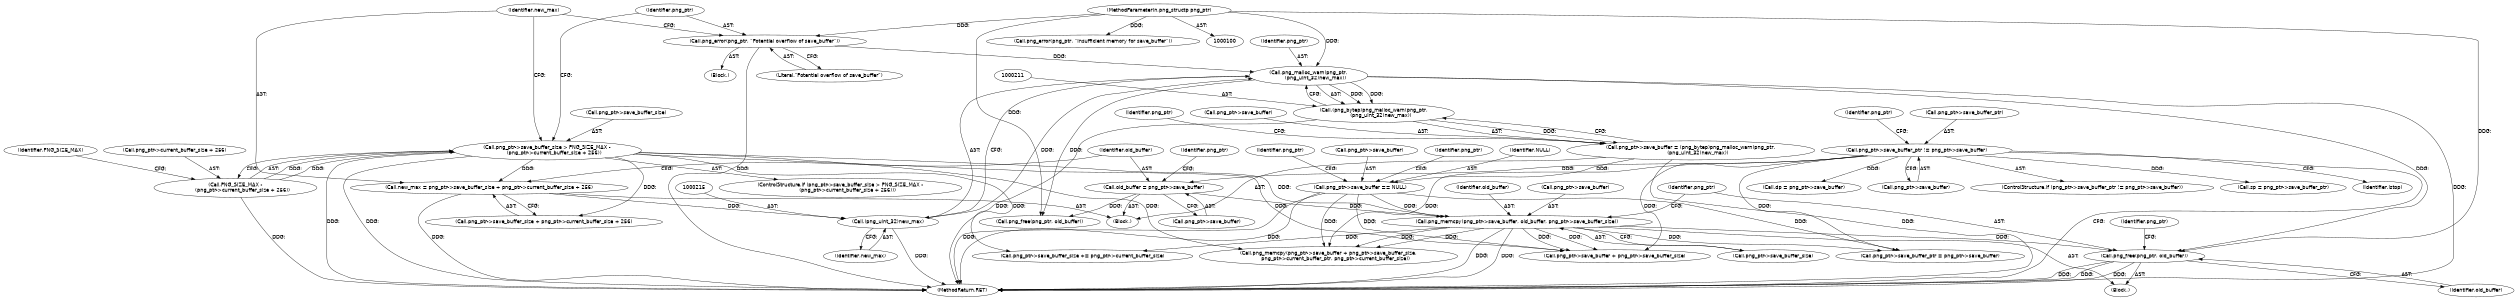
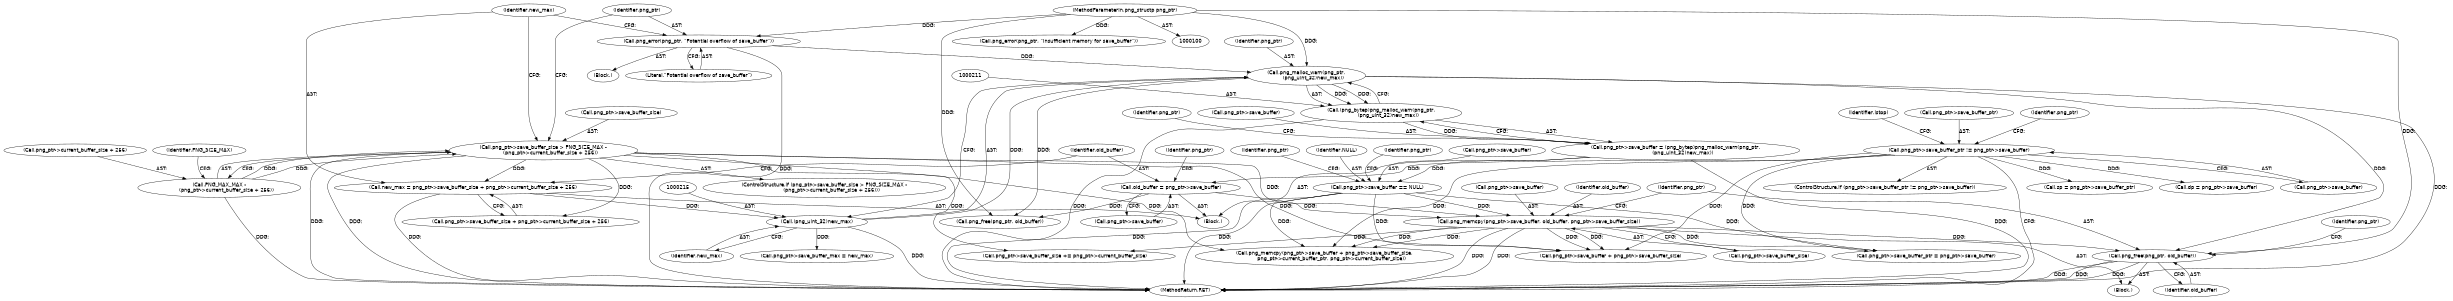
  digraph {
    fontname="DejaVu Sans"
    node [fontname="DejaVu Sans"]
    edge [fontname="DejaVu Sans"]
    n1 [label="(Call,png_free(png_ptr, old_buffer))"]
    n2 [label="(Identifier,old_buffer)"]
    n3 [label="(MethodReturn,RET)"]
    n4 [label="(Block,)"]
    n5 [label="(Call,png_malloc_warn(png_ptr,\n         (png_uint_32)new_max))"]
    n6 [label="(Call,(png_uint_32)new_max)"]
    n7 [label="(Call,(png_bytep)png_malloc_warn(png_ptr,\n         (png_uint_32)new_max))"]
    n8 [label="(Call,png_free(png_ptr, old_buffer))"]
+   n9 [label="(Call,png_ptr->save_buffer_max = new_max)"]
    n10 [label="(Identifier,new_max)"]
    n11 [label="(Call,png_ptr->save_buffer = (png_bytep)png_malloc_warn(png_ptr,\n         (png_uint_32)new_max))"]
    n12 [label="(Call,png_error(png_ptr, \"Potential overflow of save_buffer\"))"]
    n13 [label="(Block,)"]
    n14 [label="(Literal,\"Potential overflow of save_buffer\")"]
    n15 [label="(MethodParameterIn,png_structp png_ptr)"]
    n16 [label="(Call,png_error(png_ptr, \"Insufficient memory for save_buffer\"))"]
    1000100
    n18 [label="(Call,new_max = png_ptr->save_buffer_size + png_ptr->current_buffer_size + 256)"]
    n19 [label="(Block,)"]
    n20 [label="(Call,png_ptr->save_buffer_size + png_ptr->current_buffer_size + 256)"]
    n21 [label="(Call,png_ptr->save_buffer_size > PNG_SIZE_MAX -\n         (png_ptr->current_buffer_size + 256))"]
-   n22 [label="(Call,PNG_SIZE_MAX -\n         (png_ptr->current_buffer_size + 256))"]
+   n22 [label="(Call,PNG_MAX_MAX -\n         (png_ptr->current_buffer_size + 256))"]
    n23 [label="(Call,png_memcpy(png_ptr->save_buffer, old_buffer, png_ptr->save_buffer_size))"]
    n24 [label="(Call,png_ptr->save_buffer_size += png_ptr->current_buffer_size)"]
    n25 [label="(Call,png_memcpy(png_ptr->save_buffer + png_ptr->save_buffer_size,\n         png_ptr->current_buffer_ptr, png_ptr->current_buffer_size))"]
    n26 [label="(ControlStructure,if (png_ptr->save_buffer_size > PNG_SIZE_MAX -\n         (png_ptr->current_buffer_size + 256)))"]
    n27 [label="(Call,png_ptr->save_buffer + png_ptr->save_buffer_size)"]
    n28 [label="(Call,png_ptr->save_buffer_ptr = png_ptr->save_buffer)"]
    n29 [label="(Call,png_ptr->save_buffer_size)"]
    n30 [label="(Call,png_ptr->current_buffer_size + 256)"]
    n31 [label="(Call,png_ptr->save_buffer == NULL)"]
    n32 [label="(Identifier,NULL)"]
    n33 [label="(Call,old_buffer = png_ptr->save_buffer)"]
    n34 [label="(Call,png_ptr->save_buffer)"]
    n35 [label="(Call,png_ptr->save_buffer_ptr != png_ptr->save_buffer)"]
    n36 [label="(Call,dp = png_ptr->save_buffer)"]
    n37 [label="(Call,png_ptr->save_buffer)"]
    n38 [label="(ControlStructure,if (png_ptr->save_buffer_ptr != png_ptr->save_buffer))"]
    n39 [label="(Call,sp = png_ptr->save_buffer_ptr)"]
    n40 [label="(Identifier,png_ptr)"]
    n41 [label="(Identifier,png_ptr)"]
    n42 [label="(Identifier,istop)"]
    n43 [label="(Identifier,new_max)"]
    n44 [label="(Identifier,PNG_SIZE_MAX)"]
    n45 [label="(Identifier,png_ptr)"]
    n46 [label="(Identifier,png_ptr)"]
    n47 [label="(Call,png_ptr->save_buffer_ptr)"]
    n48 [label="(Call,png_ptr->save_buffer)"]
    n49 [label="(Identifier,png_ptr)"]
    n50 [label="(Call,png_ptr->save_buffer)"]
    n51 [label="(Identifier,png_ptr)"]
    n52 [label="(Identifier,old_buffer)"]
    n53 [label="(Call,png_ptr->save_buffer)"]
    n54 [label="(Identifier,png_ptr)"]
    n55 [label="(Call,png_ptr->save_buffer_size)"]
    n56 [label="(Identifier,png_ptr)"]
    n57 [label="(Identifier,png_ptr)"]
    n58 [label="(Identifier,old_buffer)"]
    1000215
    1000211
    n1 -> n2 [label="CFG: "]
    n1 -> n3 [label="DDG: "]
    n1 -> n3 [label="DDG: "]
    n1 -> n3 [label="DDG: "]
    n1 -> n4 [label="AST: "]
    n2 -> n1 [label="AST: "]
    n5 -> n1 [label="DDG: "]
    n5 -> n3 [label="DDG: "]
    n5 -> n6 [label="CFG: "]
    n5 -> n7 [label="AST: "]
    n5 -> n7 [label="DDG: "]
    n5 -> n7 [label="DDG: "]
    n5 -> n8 [label="DDG: "]
    n6 -> n3 [label="DDG: "]
    n6 -> n5 [label="AST: "]
    n6 -> n5 [label="DDG: "]
+   n6 -> n9 [label="DDG: "]
    n6 -> n10 [label="CFG: "]
    n7 -> n3 [label="DDG: "]
    n7 -> n5 [label="CFG: "]
    n7 -> n11 [label="AST: "]
    n7 -> n11 [label="DDG: "]
    n10 -> n6 [label="AST: "]
    n11 -> n3 [label="DDG: "]
    n11 -> n7 [label="CFG: "]
    n11 -> n19 [label="AST: "]
    n11 -> n31 [label="DDG: "]
    n12 -> n3 [label="DDG: "]
    n12 -> n5 [label="DDG: "]
    n12 -> n13 [label="AST: "]
    n12 -> n14 [label="CFG: "]
    n14 -> n12 [label="AST: "]
    n15 -> n1 [label="DDG: "]
    n15 -> n5 [label="DDG: "]
    n15 -> n8 [label="DDG: "]
    n15 -> n12 [label="DDG: "]
    n15 -> n16 [label="DDG: "]
    n15 -> 1000100 [label="AST: "]
    n18 -> n3 [label="DDG: "]
    n18 -> n6 [label="DDG: "]
    n18 -> n19 [label="AST: "]
    n18 -> n20 [label="CFG: "]
    n20 -> n18 [label="AST: "]
    n21 -> n3 [label="DDG: "]
    n21 -> n3 [label="DDG: "]
    n21 -> n18 [label="DDG: "]
    n21 -> n20 [label="DDG: "]
    n21 -> n22 [label="CFG: "]
    n21 -> n23 [label="DDG: "]
    n21 -> n24 [label="DDG: "]
    n21 -> n25 [label="DDG: "]
    n21 -> n26 [label="AST: "]
    n21 -> n27 [label="DDG: "]
    n22 -> n3 [label="DDG: "]
    n22 -> n21 [label="AST: "]
    n22 -> n21 [label="DDG: "]
    n22 -> n21 [label="DDG: "]
    n23 -> n1 [label="DDG: "]
    n23 -> n3 [label="DDG: "]
    n23 -> n3 [label="DDG: "]
    n23 -> n4 [label="AST: "]
    n23 -> n24 [label="DDG: "]
    n23 -> n25 [label="DDG: "]
    n23 -> n25 [label="DDG: "]
    n23 -> n27 [label="DDG: "]
    n23 -> n27 [label="DDG: "]
    n23 -> n28 [label="DDG: "]
    n23 -> n29 [label="CFG: "]
    n29 -> n23 [label="AST: "]
    n30 -> n22 [label="AST: "]
    n31 -> n3 [label="DDG: "]
    n31 -> n3 [label="DDG: "]
    n31 -> n23 [label="DDG: "]
    n31 -> n25 [label="DDG: "]
    n31 -> n27 [label="DDG: "]
    n31 -> n28 [label="DDG: "]
    n32 -> n31 [label="AST: "]
    n33 -> n8 [label="DDG: "]
    n33 -> n19 [label="AST: "]
    n33 -> n23 [label="DDG: "]
    n33 -> n34 [label="CFG: "]
    n34 -> n33 [label="AST: "]
    n35 -> n3 [label="CFG: "]
    n35 -> n25 [label="DDG: "]
    n35 -> n27 [label="DDG: "]
    n35 -> n28 [label="DDG: "]
    n35 -> n33 [label="DDG: "]
    n35 -> n36 [label="DDG: "]
    n35 -> n37 [label="CFG: "]
    n35 -> n38 [label="AST: "]
    n35 -> n39 [label="DDG: "]
    n37 -> n35 [label="AST: "]
    n40 -> n12 [label="AST: "]
    n40 -> n21 [label="CFG: "]
    n41 -> n11 [label="CFG: "]
-   n35 -> n42 [label="CFG: "]
+   n42 -> n35 [label="CFG: "]
    n43 -> n12 [label="CFG: "]
    n43 -> n18 [label="AST: "]
    n43 -> n21 [label="CFG: "]
    n44 -> n22 [label="CFG: "]
    n45 -> n31 [label="CFG: "]
    n46 -> n5 [label="AST: "]
    n47 -> n35 [label="AST: "]
    n48 -> n31 [label="AST: "]
    n49 -> n1 [label="CFG: "]
    n50 -> n11 [label="AST: "]
    n51 -> n35 [label="CFG: "]
    n52 -> n18 [label="CFG: "]
    n52 -> n33 [label="AST: "]
    n53 -> n23 [label="AST: "]
    n54 -> n1 [label="AST: "]
    n54 -> n23 [label="CFG: "]
    n55 -> n21 [label="AST: "]
    n56 -> n31 [label="CFG: "]
    n57 -> n33 [label="CFG: "]
    n58 -> n23 [label="AST: "]
    1000215 -> n6 [label="AST: "]
    1000211 -> n7 [label="AST: "]
  }
